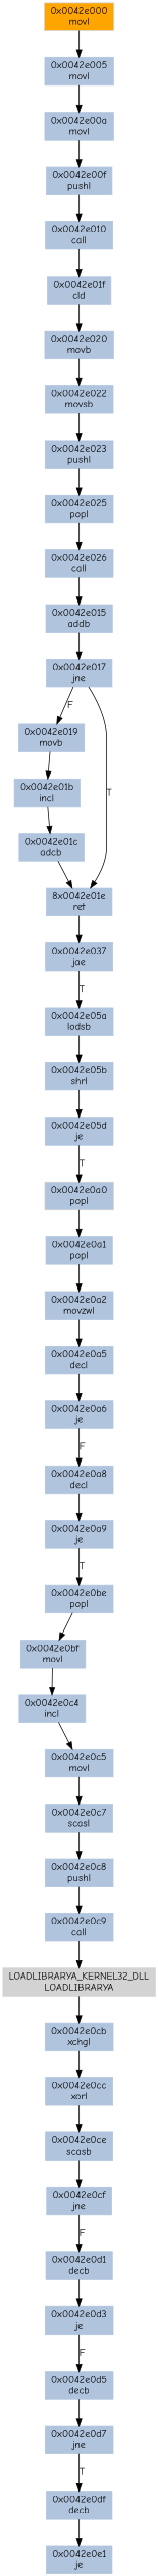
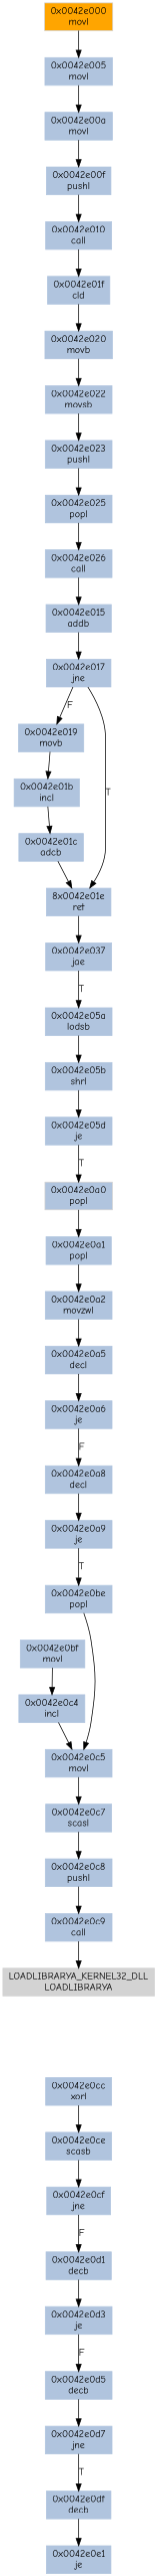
  strict digraph {
    fontname="Comic Neue"
    node [color=lightsteelblue fillcolor=lightsteelblue fontname="Comic Neue" shape=rectangle style=filled]
    edge [color="#000000" fontname="Comic Neue"]
    n1 [label="0x0042e019\nmovb"]
    n2 [label="0x0042e01b\nincl"]
    n3 [label="0x0042e01c\nadcb"]
    n4 [label="8x0042e01e\nret"]
    n5 [label="0x0042e0a6\nje"]
    n6 [label="0x0042e0a8\ndecl"]
    n7 [label="0x0042e0a9\nje"]
    n8 [label="0x0042e0be\npopl"]
    n9 [label="0x0042e05a\nlodsb"]
    n10 [label="0x0042e05b\nshrl"]
    n11 [label="0x0042e05d\nje"]
    n12 [color=lightgrey label="0x0042e0a0\npopl"]
    n13 [label="0x0042e0a1\npopl"]
    n14 [label="0x0042e0a2\nmovzwl"]
    n15 [label="0x0042e0a5\ndecl"]
    n16 [label="0x0042e017\njne"]
    n17 [label="0x0042e037\njae"]
    n18 [color=lightgrey fillcolor=orange label="0x0042e000\nmovl"]
    n19 [label="0x0042e005\nmovl"]
    n20 [label="0x0042e00a\nmovl"]
    n21 [label="0x0042e00f\npushl"]
    n22 [label="0x0042e0ce\nscasb"]
    n23 [label="0x0042e0cf\njne"]
    n24 [label="0x0042e0d1\ndecb"]
    n25 [label="0x0042e0d3\nje"]
    n26 [label="0x0042e0e1\nje"]
    n27 [label="0x0042e020\nmovb"]
    n28 [label="0x0042e022\nmovsb"]
    n29 [label="0x0042e023\npushl"]
    n30 [label="0x0042e025\npopl"]
    n31 [label="0x0042e0c9\ncall"]
    n32 [color=lightgrey fillcolor=lightgrey label="LOADLIBRARYA_KERNEL32_DLL\nLOADLIBRARYA"]
-   n33 [label="0x0042e0cb\nxchgl"]
    n34 [label="0x0042e0cc\nxorl"]
    n35 [label="0x0042e0bf\nmovl"]
    n36 [label="0x0042e0c4\nincl"]
    n37 [label="0x0042e0c5\nmovl"]
    n38 [label="0x0042e0c7\nscasl"]
    n39 [label="0x0042e0d5\ndecb"]
    n40 [label="0x0042e0d7\njne"]
    n41 [label="0x0042e0df\ndecb"]
    n42 [label="0x0042e0c8\npushl"]
    n43 [label="0x0042e010\ncall"]
    n44 [label="0x0042e01f\ncld"]
    n45 [label="0x0042e026\ncall"]
    n46 [label="0x0042e015\naddb"]
    n1 -> n2
    n2 -> n3
    n3 -> n4
    n4 -> n17
    n5 -> n6 [label=F]
    n6 -> n7
    n7 -> n8 [label=T]
-   n8 -> n35
+   n8 -> n37
    n9 -> n10
    n10 -> n11
    n11 -> n12 [label=T]
    n12 -> n13
    n13 -> n14
    n14 -> n15
    n15 -> n5
    n16 -> n1 [label=F]
    n16 -> n4 [label=T]
    n17 -> n9 [label=T]
    n18 -> n19
    n19 -> n20
    n20 -> n21
    n21 -> n43
    n22 -> n23
    n23 -> n24 [label=F]
    n24 -> n25
    n25 -> n39 [label=F]
    n27 -> n28
    n28 -> n29
    n29 -> n30
    n30 -> n45
    n31 -> n32
-   n32 -> n33
-   n33 -> n34
    n34 -> n22
    n35 -> n36
    n36 -> n37
    n37 -> n38
    n38 -> n42
    n39 -> n40
    n40 -> n41 [label=T]
    n41 -> n26
    n42 -> n31
    n43 -> n44
    n44 -> n27
    n45 -> n46
    n46 -> n16
  }
